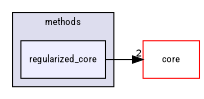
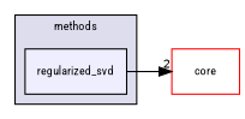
  digraph {
    compound=true
    rankdir=LR
    fontname="Roboto Condensed"
    node [fontname="Roboto Condensed" fontsize=10 shape=box style=filled]
-   n1 [fillcolor="#eeeeff" label=regularized_core pencolor=black]
+   n1 [fillcolor="#eeeeff" label=regularized_svd pencolor=black]
    n2 [color=red fillcolor=white label=core]
    subgraph cluster_1 {
      bgcolor="#ddddee"
      fontsize=10
      label=methods
      pencolor=black
      n1
    }
    n1 -> n2 [headlabel=2 labeldistance=1.5 labelfontname=Helvetica labelfontsize=10 fontname="Roboto Condensed"]
  }
